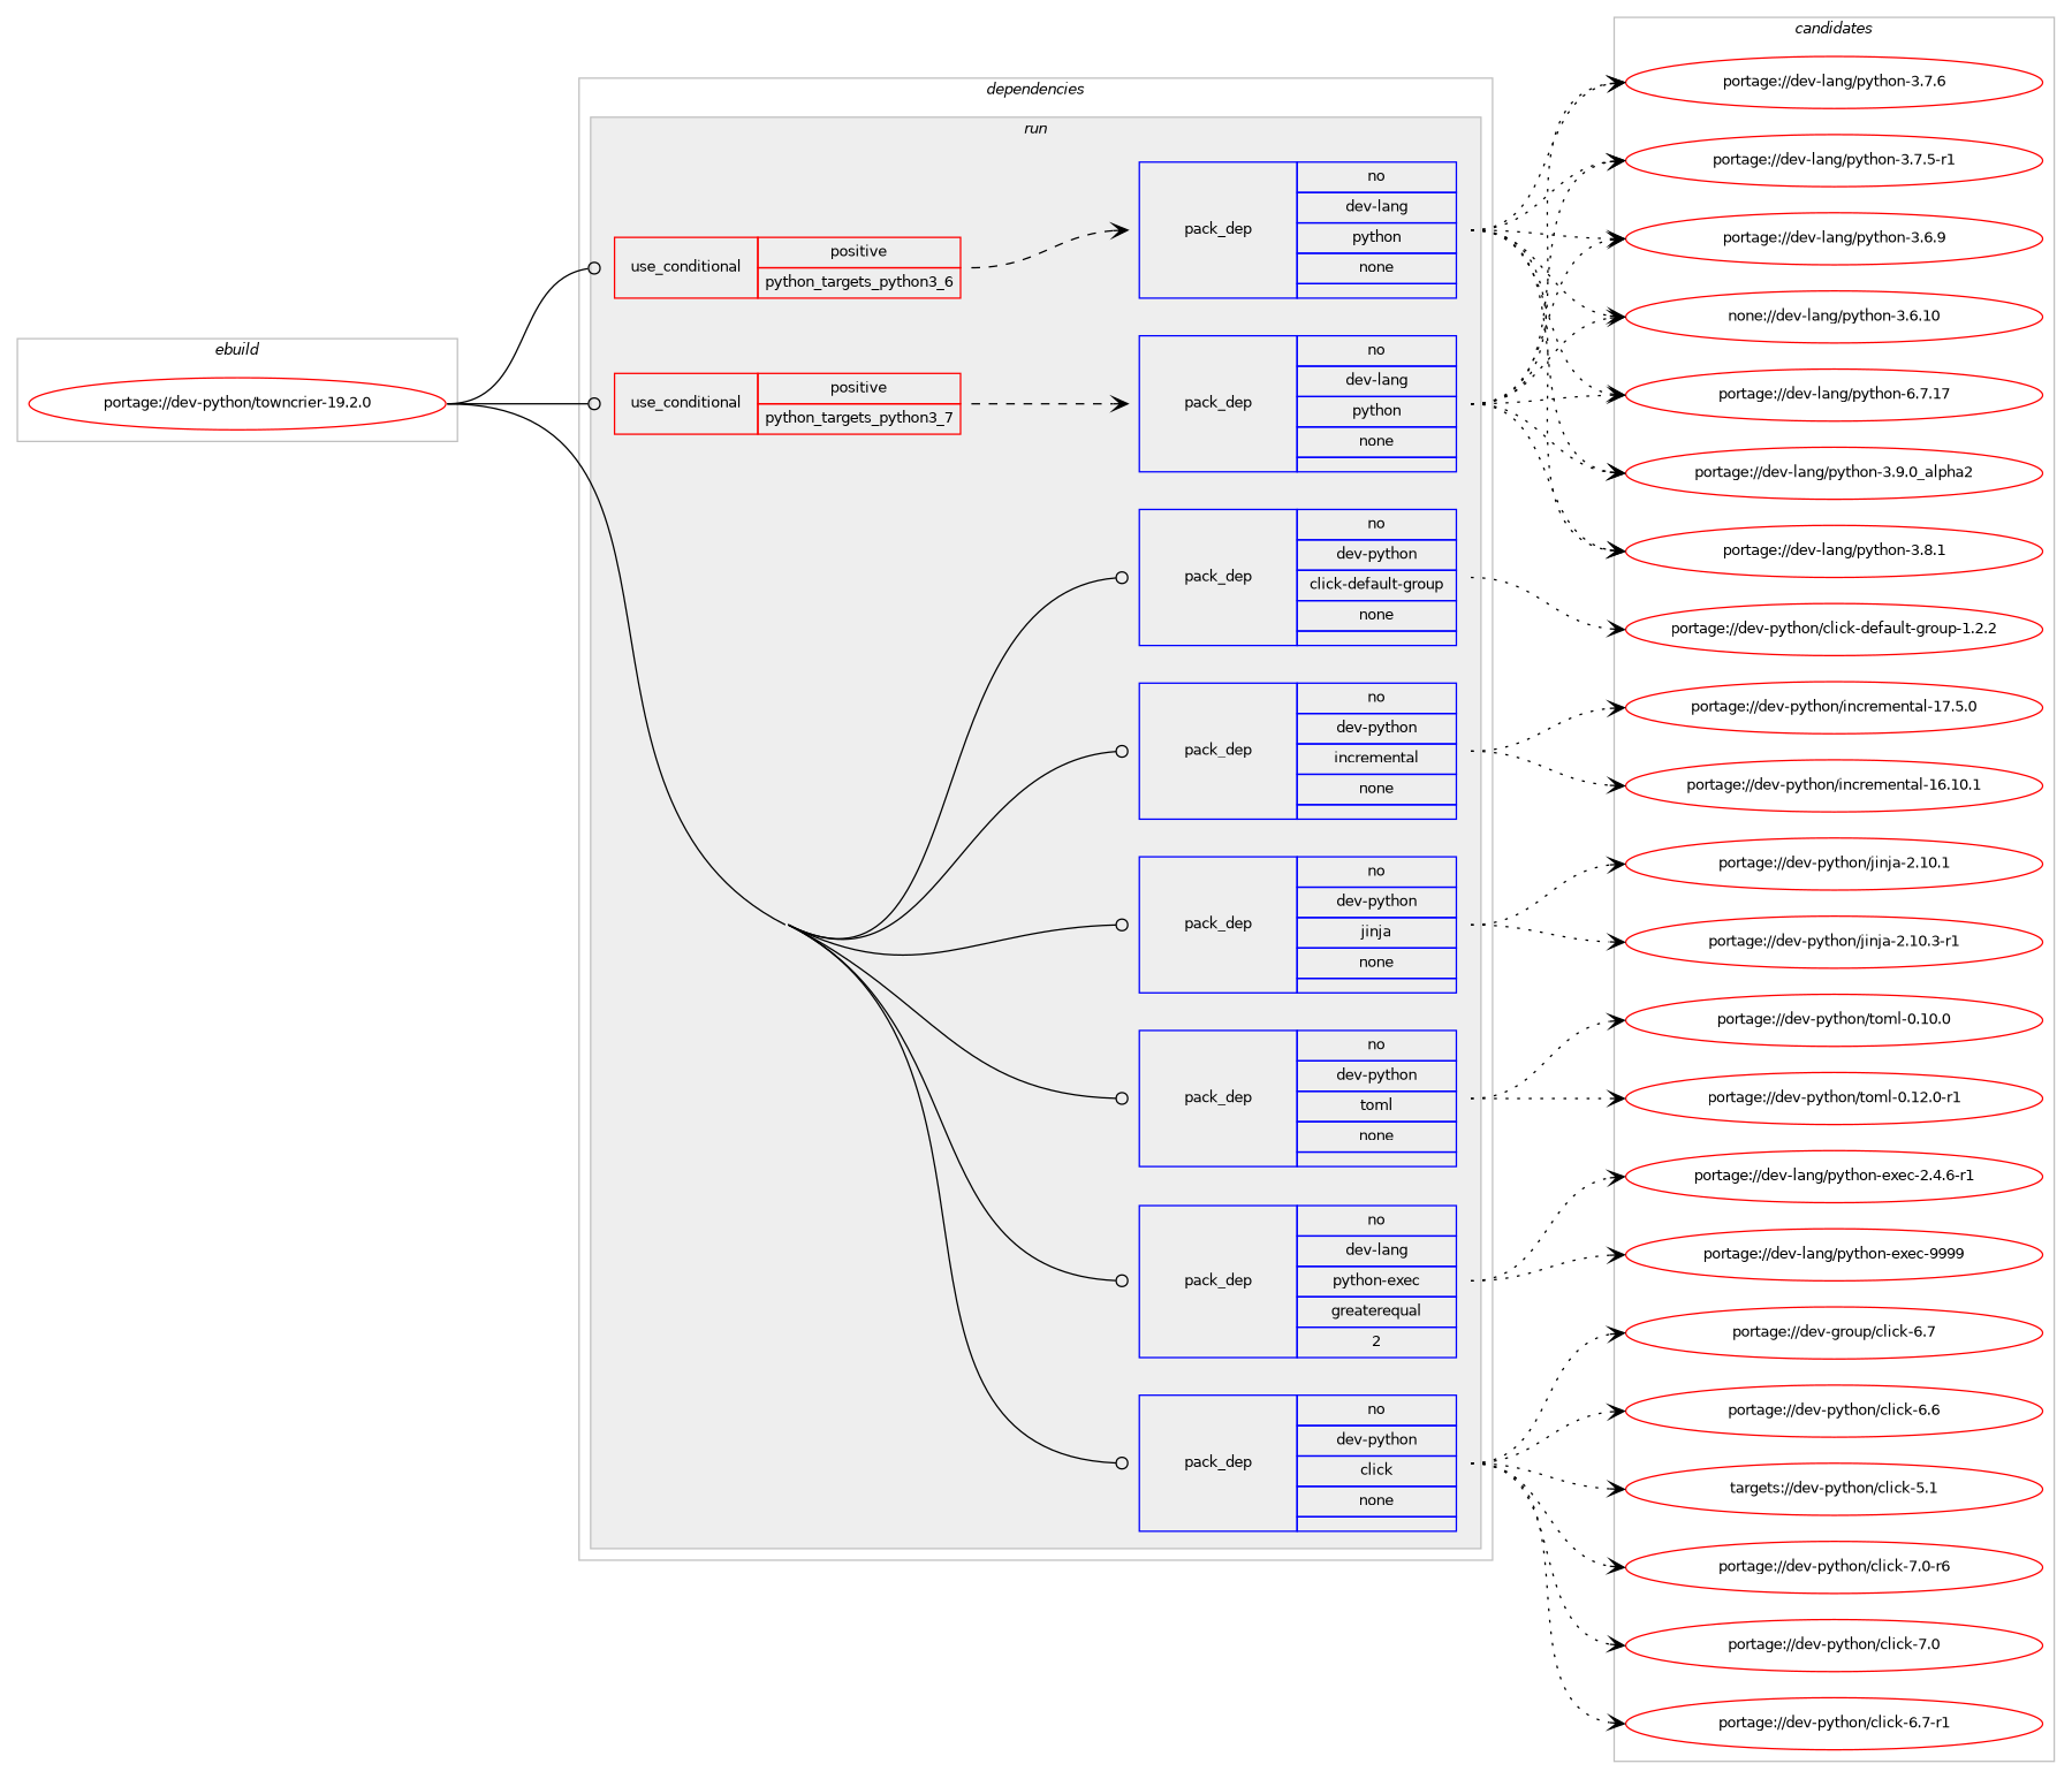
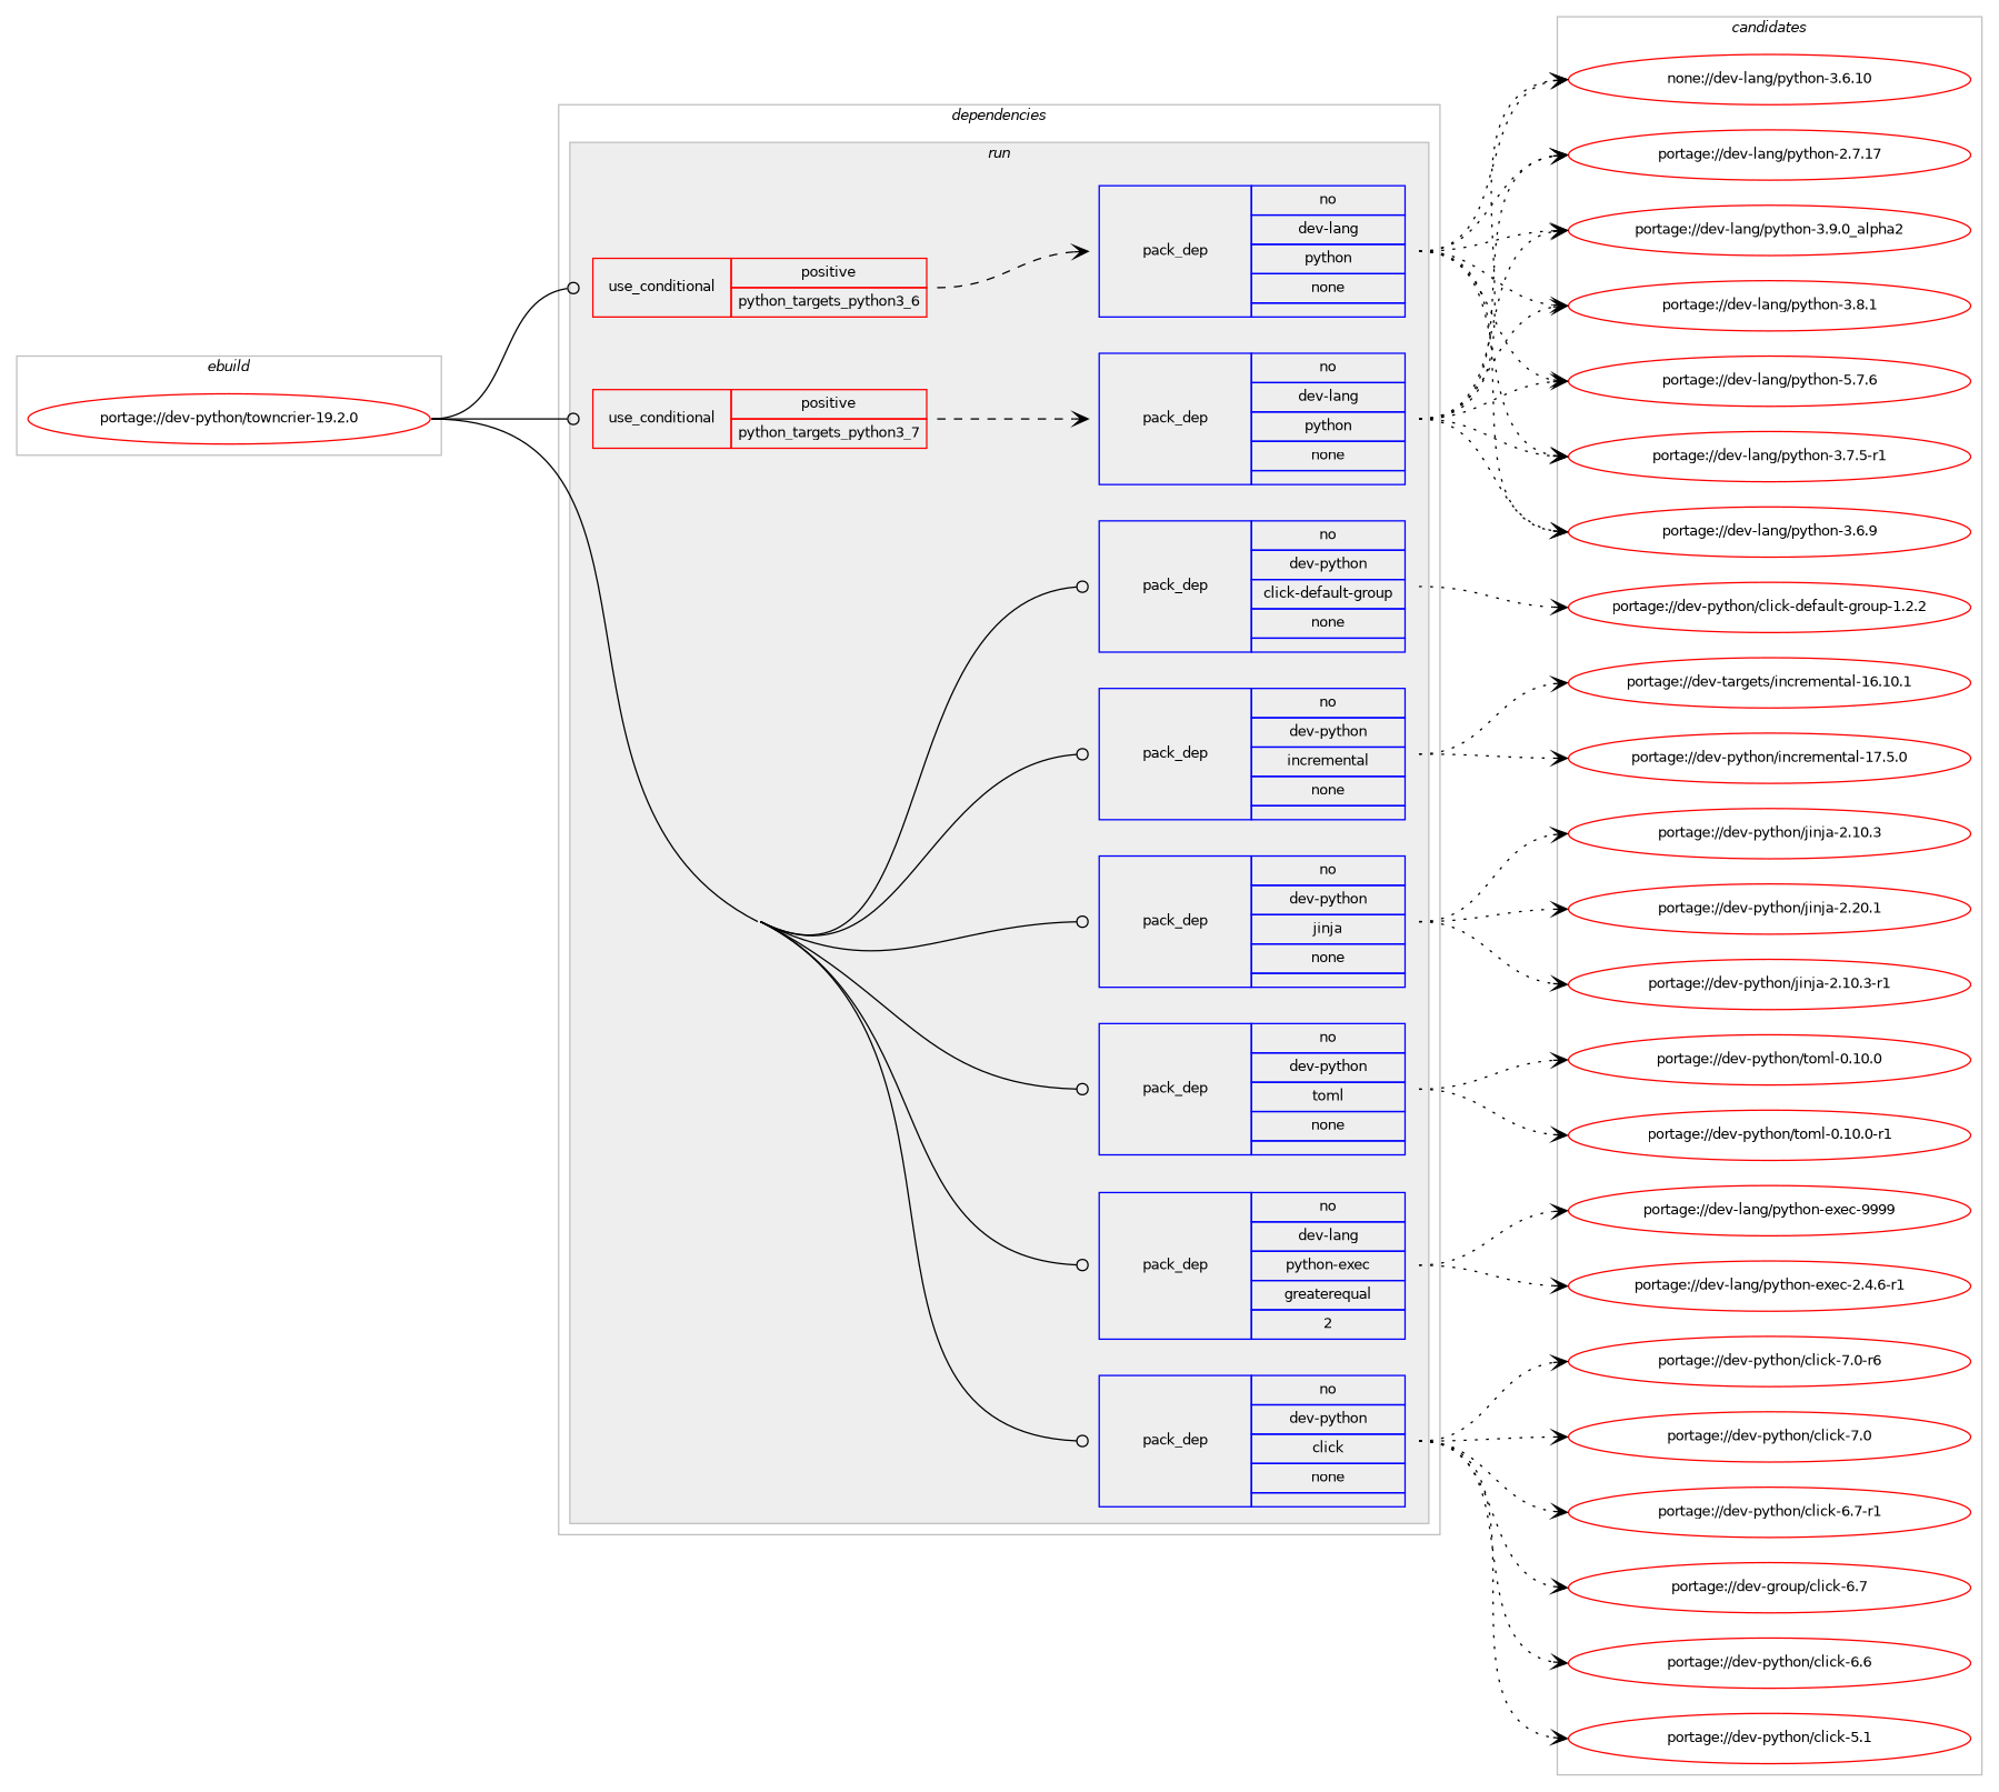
  digraph {
    compound=true
    concentrate=true
    fontname=Helvetica
    fontsize=10
    newrank=true
    rankdir=LR
    ranksep=1.5
    node [color=red fontname=Helvetica fontsize=10]
    edge [arrowhead=vee headport=w style=dotted tailport=e weight=100]
    n1 [label="portage://dev-python/towncrier-19.2.0" width=4]
    n2 [color=blue label=<<TABLE BORDER="0" CELLBORDER="1" CELLSPACING="0" CELLPADDING="4" WIDTH="220"><TR><TD ROWSPAN="6" CELLPADDING="30">pack_dep</TD></TR><TR><TD WIDTH="110">no</TD></TR><TR><TD>dev-lang</TD></TR><TR><TD>python</TD></TR><TR><TD>none</TD></TR><TR><TD></TD></TR></TABLE>> shape=none]
    n3 [label=<<TABLE BORDER="0" CELLBORDER="1" CELLSPACING="0" CELLPADDING="4"><TR><TD ROWSPAN="3" CELLPADDING="10">use_conditional</TD></TR><TR><TD>positive</TD></TR><TR><TD>python_targets_python3_6</TD></TR></TABLE>> shape=none]
    n4 [color=blue label=<<TABLE BORDER="0" CELLBORDER="1" CELLSPACING="0" CELLPADDING="4" WIDTH="220"><TR><TD ROWSPAN="6" CELLPADDING="30">pack_dep</TD></TR><TR><TD WIDTH="110">no</TD></TR><TR><TD>dev-lang</TD></TR><TR><TD>python</TD></TR><TR><TD>none</TD></TR><TR><TD></TD></TR></TABLE>> shape=none]
    n5 [label=<<TABLE BORDER="0" CELLBORDER="1" CELLSPACING="0" CELLPADDING="4"><TR><TD ROWSPAN="3" CELLPADDING="10">use_conditional</TD></TR><TR><TD>positive</TD></TR><TR><TD>python_targets_python3_7</TD></TR></TABLE>> shape=none]
    n6 [color=blue label=<<TABLE BORDER="0" CELLBORDER="1" CELLSPACING="0" CELLPADDING="4" WIDTH="220"><TR><TD ROWSPAN="6" CELLPADDING="30">pack_dep</TD></TR><TR><TD WIDTH="110">no</TD></TR><TR><TD>dev-lang</TD></TR><TR><TD>python-exec</TD></TR><TR><TD>greaterequal</TD></TR><TR><TD>2</TD></TR></TABLE>> shape=none]
    n7 [color=blue label=<<TABLE BORDER="0" CELLBORDER="1" CELLSPACING="0" CELLPADDING="4" WIDTH="220"><TR><TD ROWSPAN="6" CELLPADDING="30">pack_dep</TD></TR><TR><TD WIDTH="110">no</TD></TR><TR><TD>dev-python</TD></TR><TR><TD>click</TD></TR><TR><TD>none</TD></TR><TR><TD></TD></TR></TABLE>> shape=none]
    n8 [color=blue label=<<TABLE BORDER="0" CELLBORDER="1" CELLSPACING="0" CELLPADDING="4" WIDTH="220"><TR><TD ROWSPAN="6" CELLPADDING="30">pack_dep</TD></TR><TR><TD WIDTH="110">no</TD></TR><TR><TD>dev-python</TD></TR><TR><TD>click-default-group</TD></TR><TR><TD>none</TD></TR><TR><TD></TD></TR></TABLE>> shape=none]
    n9 [color=blue label=<<TABLE BORDER="0" CELLBORDER="1" CELLSPACING="0" CELLPADDING="4" WIDTH="220"><TR><TD ROWSPAN="6" CELLPADDING="30">pack_dep</TD></TR><TR><TD WIDTH="110">no</TD></TR><TR><TD>dev-python</TD></TR><TR><TD>incremental</TD></TR><TR><TD>none</TD></TR><TR><TD></TD></TR></TABLE>> shape=none]
    n10 [color=blue label=<<TABLE BORDER="0" CELLBORDER="1" CELLSPACING="0" CELLPADDING="4" WIDTH="220"><TR><TD ROWSPAN="6" CELLPADDING="30">pack_dep</TD></TR><TR><TD WIDTH="110">no</TD></TR><TR><TD>dev-python</TD></TR><TR><TD>jinja</TD></TR><TR><TD>none</TD></TR><TR><TD></TD></TR></TABLE>> shape=none]
    n11 [color=blue label=<<TABLE BORDER="0" CELLBORDER="1" CELLSPACING="0" CELLPADDING="4" WIDTH="220"><TR><TD ROWSPAN="6" CELLPADDING="30">pack_dep</TD></TR><TR><TD WIDTH="110">no</TD></TR><TR><TD>dev-python</TD></TR><TR><TD>toml</TD></TR><TR><TD>none</TD></TR><TR><TD></TD></TR></TABLE>> shape=none]
    n12 [label="portage://dev-lang/python-3.9.0_alpha2" width=4]
    n13 [label="portage://dev-lang/python-3.8.1" width=4]
-   n14 [label="portage://dev-lang/python-3.7.6" width=4]
+   n14 [label="portage://dev-lang/python-5.7.6" width=4]
    n15 [label="portage://dev-lang/python-3.7.5-r1" width=4]
    n16 [label="portage://dev-lang/python-3.6.9" width=4]
    n17 [label="none://dev-lang/python-3.6.10" width=4]
-   n18 [label="portage://dev-lang/python-6.7.17" width=4]
+   n18 [label="portage://dev-lang/python-2.7.17" width=4]
    n19 [label="portage://dev-lang/python-exec-9999" width=4]
    n20 [label="portage://dev-lang/python-exec-2.4.6-r1" width=4]
    n21 [label="portage://dev-python/click-7.0-r6" width=4]
    n22 [label="portage://dev-python/click-7.0" width=4]
    n23 [label="portage://dev-python/click-6.7-r1" width=4]
    n24 [label="portage://dev-group/click-6.7" width=4]
    n25 [label="portage://dev-python/click-6.6" width=4]
-   n26 [label="targets://dev-python/click-5.1" width=4]
+   n26 [label="portage://dev-python/click-5.1" width=4]
    n27 [label="portage://dev-python/click-default-group-1.2.2" width=4]
    n28 [label="portage://dev-python/incremental-17.5.0" width=4]
-   n29 [label="portage://dev-python/incremental-16.10.1" width=4]
+   n29 [label="portage://dev-targets/incremental-16.10.1" width=4]
    n30 [label="portage://dev-python/jinja-2.10.3-r1" width=4]
-   n32 [label="portage://dev-python/jinja-2.10.1" width=4]
-   n33 [label="portage://dev-python/toml-0.12.0-r1" width=4]
+   n31 [label="portage://dev-python/jinja-2.10.3" width=4]
+   n32 [label="portage://dev-python/jinja-2.20.1" width=4]
+   n33 [label="portage://dev-python/toml-0.10.0-r1" width=4]
    n34 [label="portage://dev-python/toml-0.10.0" width=4]
    subgraph cluster_1 {
      color=gray
      label=<<i>ebuild</i>>
      rank=same
      n1
    }
    subgraph cluster_2 {
      color=gray
      label=<<i>dependencies</i>>
      subgraph cluster_3 {
        color=gray
        fillcolor="#eeeeee"
        label=<<i>compile</i>>
        style=filled
      }
      subgraph cluster_4 {
        color=gray
        fillcolor="#eeeeee"
        label=<<i>compile and run</i>>
        style=filled
      }
      subgraph cluster_5 {
        color=gray
        fillcolor="#eeeeee"
        label=<<i>run</i>>
        style=filled
        subgraph sub_6 {
          color=gray
          fillcolor="#eeeeee"
          label=<<i>run</i>>
          style=filled
          n3
          subgraph sub_7 {
            color=gray
            fillcolor="#eeeeee"
            label=<<i>run</i>>
            style=filled
            n2
          }
        }
        subgraph sub_8 {
          color=gray
          fillcolor="#eeeeee"
          label=<<i>run</i>>
          style=filled
          n5
          subgraph sub_9 {
            color=gray
            fillcolor="#eeeeee"
            label=<<i>run</i>>
            style=filled
            n4
          }
        }
        subgraph sub_10 {
          color=gray
          fillcolor="#eeeeee"
          label=<<i>run</i>>
          style=filled
          n6
        }
        subgraph sub_11 {
          color=gray
          fillcolor="#eeeeee"
          label=<<i>run</i>>
          style=filled
          n7
        }
        subgraph sub_12 {
          color=gray
          fillcolor="#eeeeee"
          label=<<i>run</i>>
          style=filled
          n8
        }
        subgraph sub_13 {
          color=gray
          fillcolor="#eeeeee"
          label=<<i>run</i>>
          style=filled
          n9
        }
        subgraph sub_14 {
          color=gray
          fillcolor="#eeeeee"
          label=<<i>run</i>>
          style=filled
          n10
        }
        subgraph sub_15 {
          color=gray
          fillcolor="#eeeeee"
          label=<<i>run</i>>
          style=filled
          n11
        }
      }
    }
    subgraph cluster_16 {
      color=gray
      label=<<i>candidates</i>>
      rank=same
      subgraph sub_17 {
        color=black
        label=<<i>candidates</i>>
        nodesep=1
        rank=same
        n12
        n13
        n14
        n15
        n16
        n17
        n18
      }
      subgraph sub_18 {
        color=black
        label=<<i>candidates</i>>
        nodesep=1
        rank=same
        n12
        n13
        n14
        n15
        n16
        n17
        n18
      }
      subgraph sub_19 {
        color=black
        label=<<i>candidates</i>>
        nodesep=1
        rank=same
        n19
        n20
      }
      subgraph sub_20 {
        color=black
        label=<<i>candidates</i>>
        nodesep=1
        rank=same
        n21
        n22
        n23
        n24
        n25
        n26
      }
      subgraph sub_21 {
        color=black
        label=<<i>candidates</i>>
        nodesep=1
        rank=same
        n27
      }
      subgraph sub_22 {
        color=black
        label=<<i>candidates</i>>
        nodesep=1
        rank=same
        n28
        n29
      }
      subgraph sub_23 {
        color=black
        label=<<i>candidates</i>>
        nodesep=1
        rank=same
        n30
+       n31
        n32
      }
      subgraph sub_24 {
        color=black
        label=<<i>candidates</i>>
        nodesep=1
        rank=same
        n33
        n34
      }
    }
    n1 -> n3 [arrowhead=odot style=solid weight=20]
    n1 -> n5 [arrowhead=odot style=solid weight=20]
    n1 -> n6 [arrowhead=odot style=solid weight=20]
    n1 -> n7 [arrowhead=odot style=solid weight=20]
    n1 -> n8 [arrowhead=odot style=solid weight=20]
    n1 -> n9 [arrowhead=odot style=solid weight=20]
    n1 -> n10 [arrowhead=odot style=solid weight=20]
    n1 -> n11 [arrowhead=odot style=solid weight=20]
    n2 -> n12
    n2 -> n13
    n2 -> n14
    n2 -> n15
    n2 -> n16
    n2 -> n17
    n2 -> n18
    n3 -> n2 [style=dashed weight=20]
    n4 -> n12
    n4 -> n13
    n4 -> n14
    n4 -> n15
    n4 -> n16
    n4 -> n17
    n4 -> n18
    n5 -> n4 [style=dashed weight=20]
    n6 -> n19
    n6 -> n20
    n7 -> n21
    n7 -> n22
    n7 -> n23
    n7 -> n24
    n7 -> n25
    n7 -> n26
    n8 -> n27
    n9 -> n28
    n9 -> n29
    n10 -> n30
+   n10 -> n31
    n10 -> n32
    n11 -> n33
    n11 -> n34
  }
